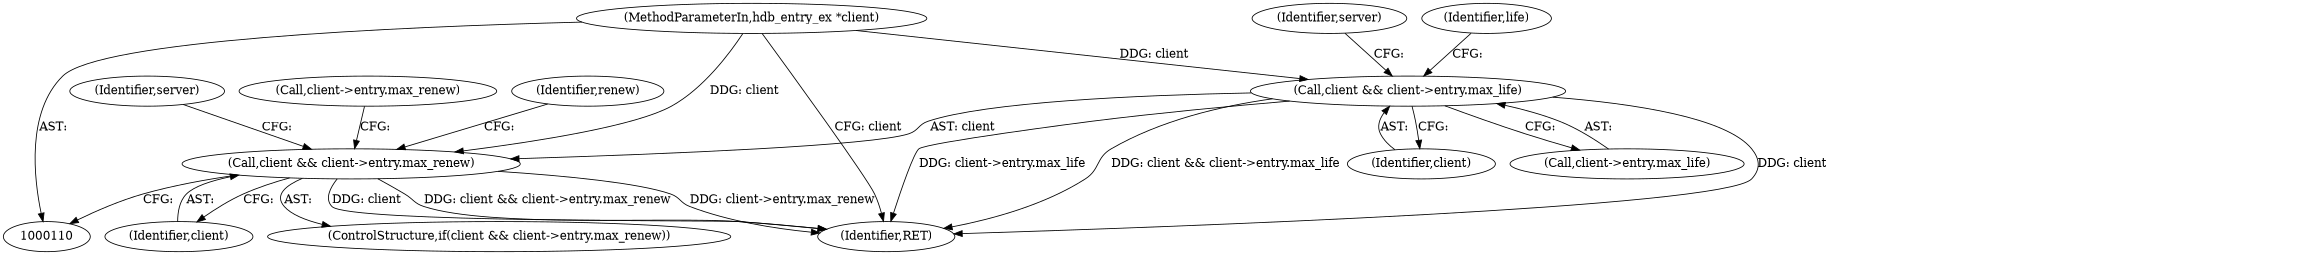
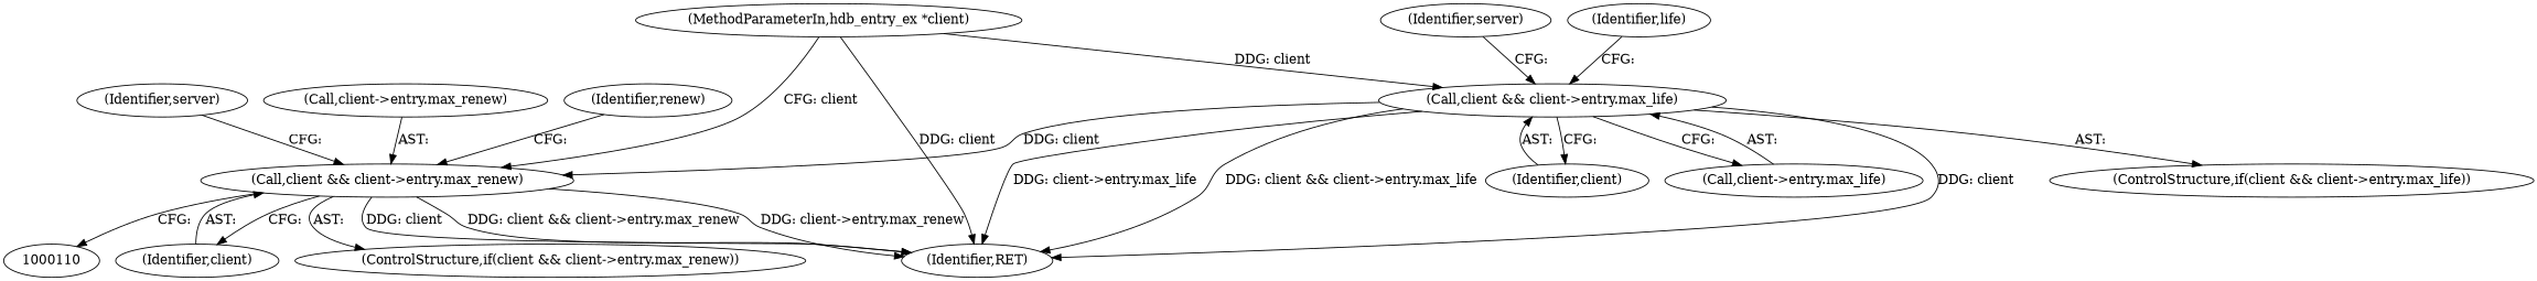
  digraph {
    n1 [label="(Call,client && client->entry.max_life)"]
    n2 [label="(Call,client && client->entry.max_renew)"]
+   n3 [label="(ControlStructure,if(client && client->entry.max_life))"]
    n4 [label="(Identifier,RET)"]
    n5 [label="(Identifier,client)"]
    n6 [label="(Call,client->entry.max_life)"]
    1000110
    n8 [label="(ControlStructure,if(client && client->entry.max_renew))"]
    n9 [label="(Identifier,client)"]
    n10 [label="(MethodParameterIn,hdb_entry_ex *client)"]
    n11 [label="(Call,client->entry.max_renew)"]
    n12 [label="(Identifier,server)"]
    n13 [label="(Identifier,renew)"]
    n14 [label="(Identifier,server)"]
    n15 [label="(Identifier,life)"]
-   n1 -> n2 [label="AST: client"]
+   n1 -> n2 [label="DDG: client"]
+   n1 -> n3 [label="AST: "]
    n1 -> n4 [label="DDG: client"]
    n1 -> n4 [label="DDG: client->entry.max_life"]
    n1 -> n4 [label="DDG: client && client->entry.max_life"]
    n1 -> n5 [label="CFG: "]
    n1 -> n6 [label="CFG: "]
    n2 -> n4 [label="DDG: client && client->entry.max_renew"]
    n2 -> n4 [label="DDG: client->entry.max_renew"]
    n2 -> n4 [label="DDG: client"]
    n2 -> 1000110 [label="CFG: "]
    n2 -> n8 [label="AST: "]
    n2 -> n9 [label="CFG: "]
    n5 -> n1 [label="AST: "]
    n6 -> n1 [label="AST: "]
    n9 -> n2 [label="AST: "]
    n10 -> n1 [label="DDG: client"]
-   n10 -> n2 [label="DDG: client"]
-   n10 -> n4 [label="CFG: client"]
-   n10 -> 1000110 [label="AST: "]
-   n11 -> n2 [label="CFG: "]
+   n10 -> n2 [label="CFG: client"]
+   n10 -> n4 [label="DDG: client"]
+   n11 -> n2 [label="AST: "]
    n12 -> n1 [label="CFG: "]
    n13 -> n2 [label="CFG: "]
    n14 -> n2 [label="CFG: "]
    n15 -> n1 [label="CFG: "]
  }
